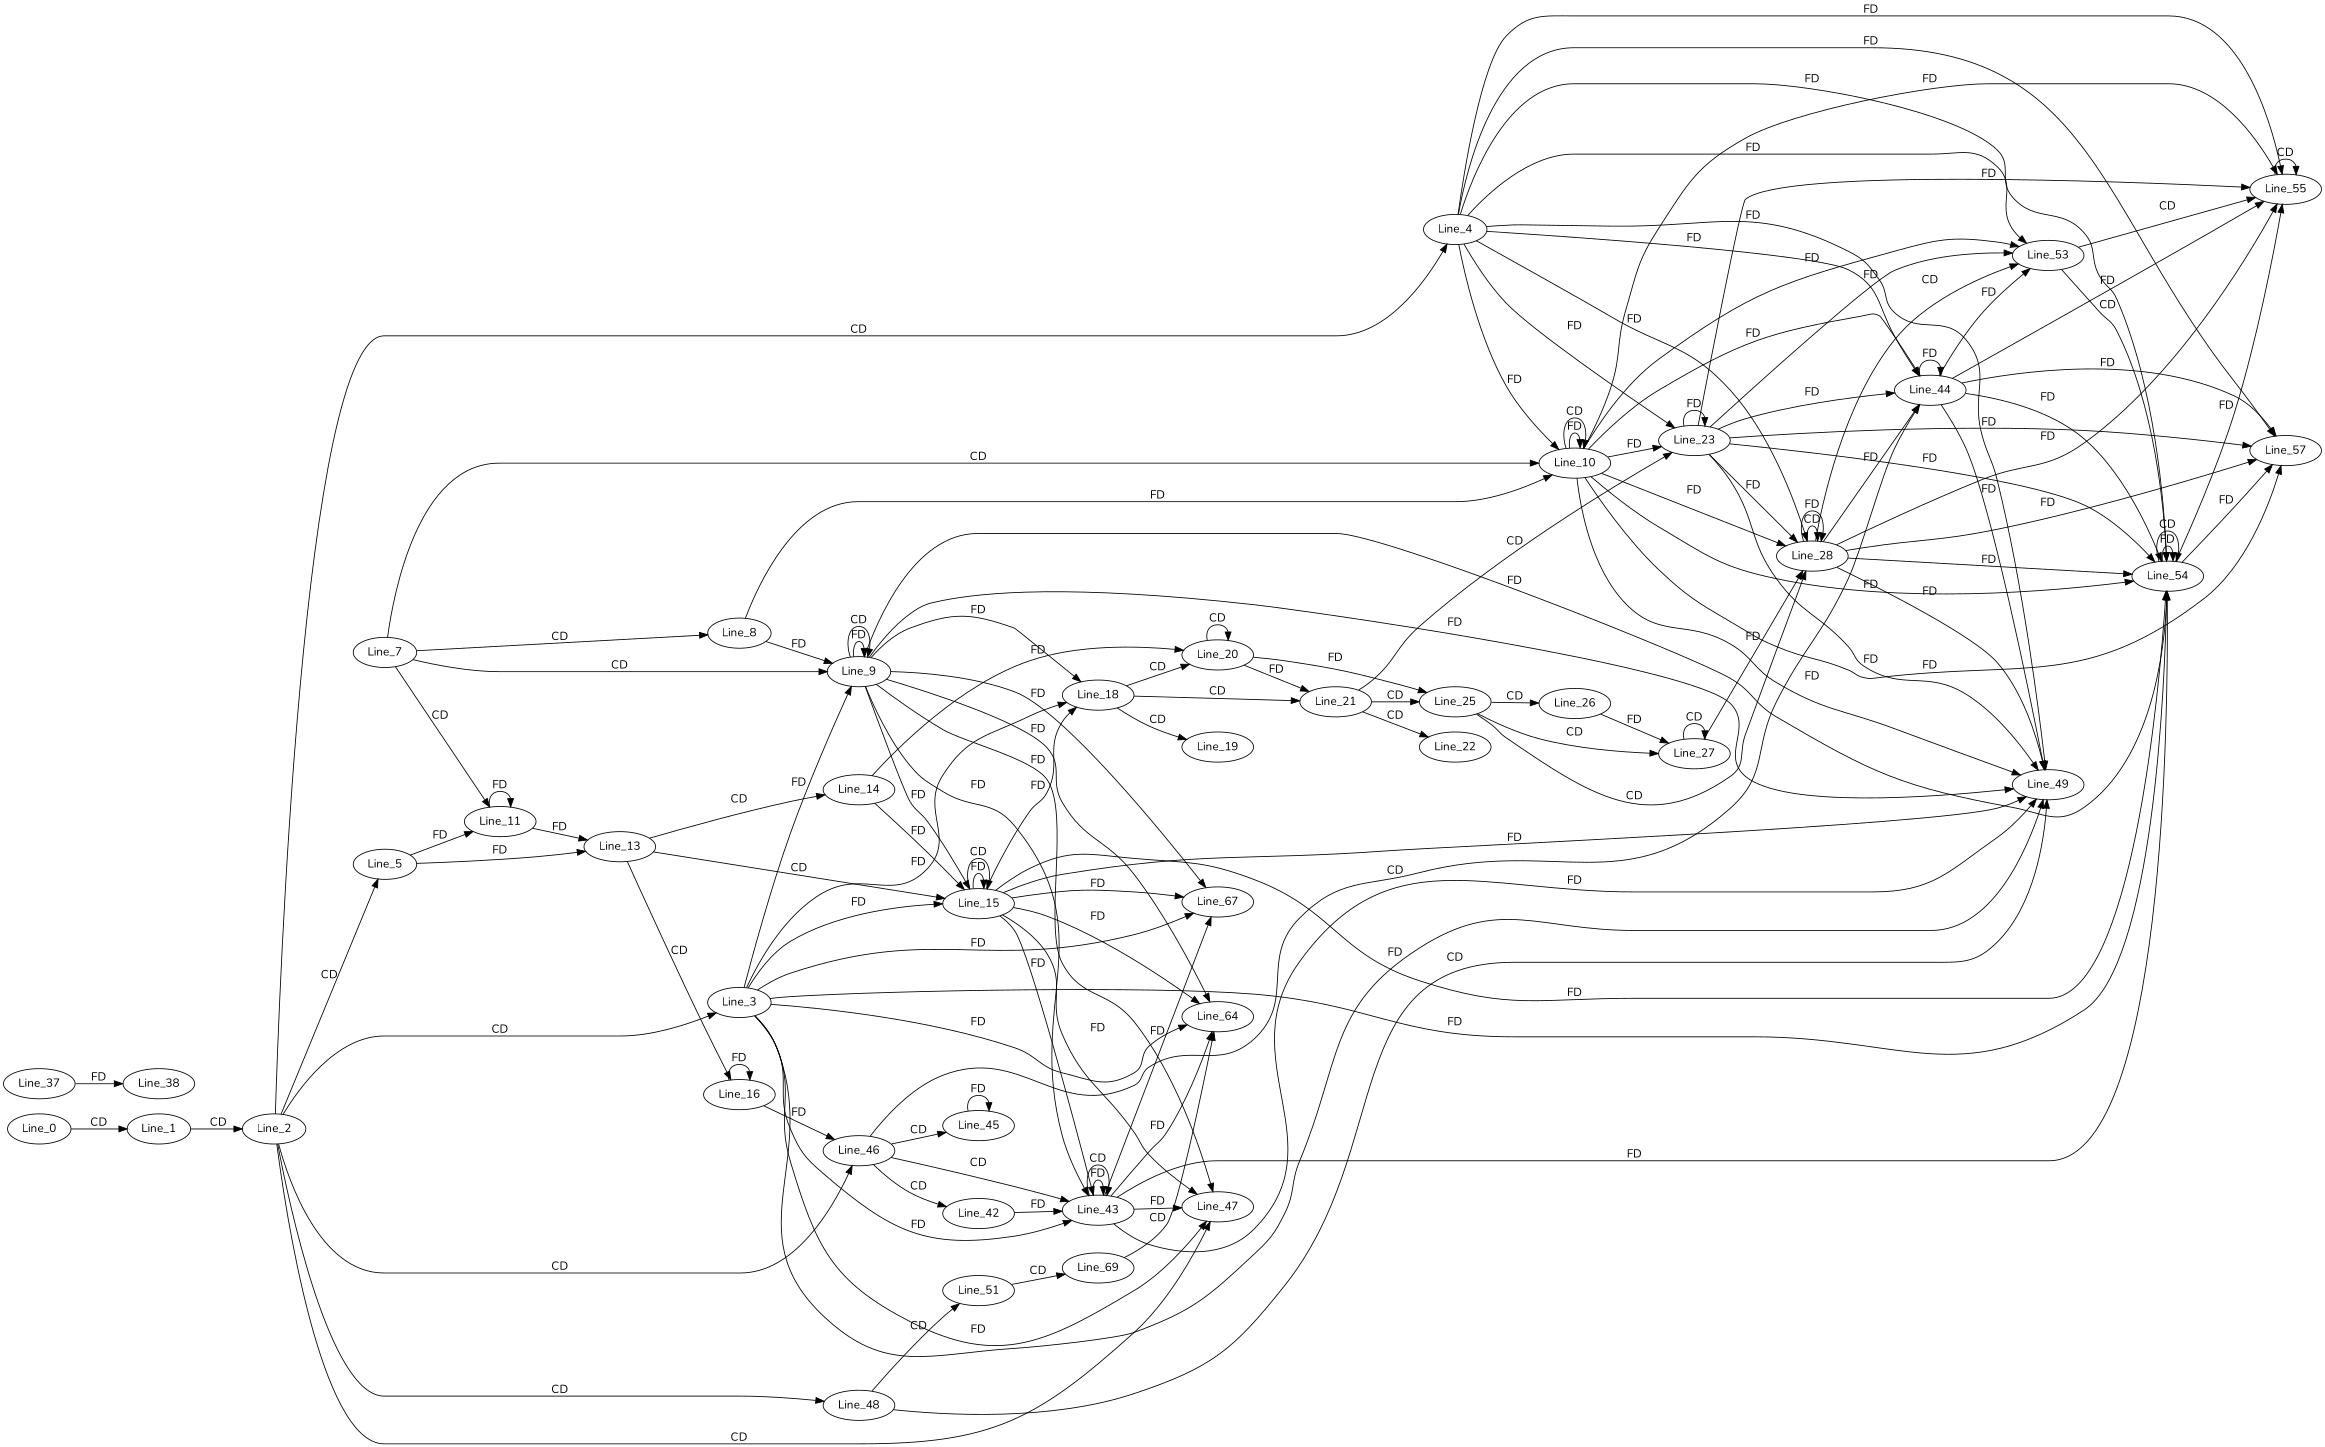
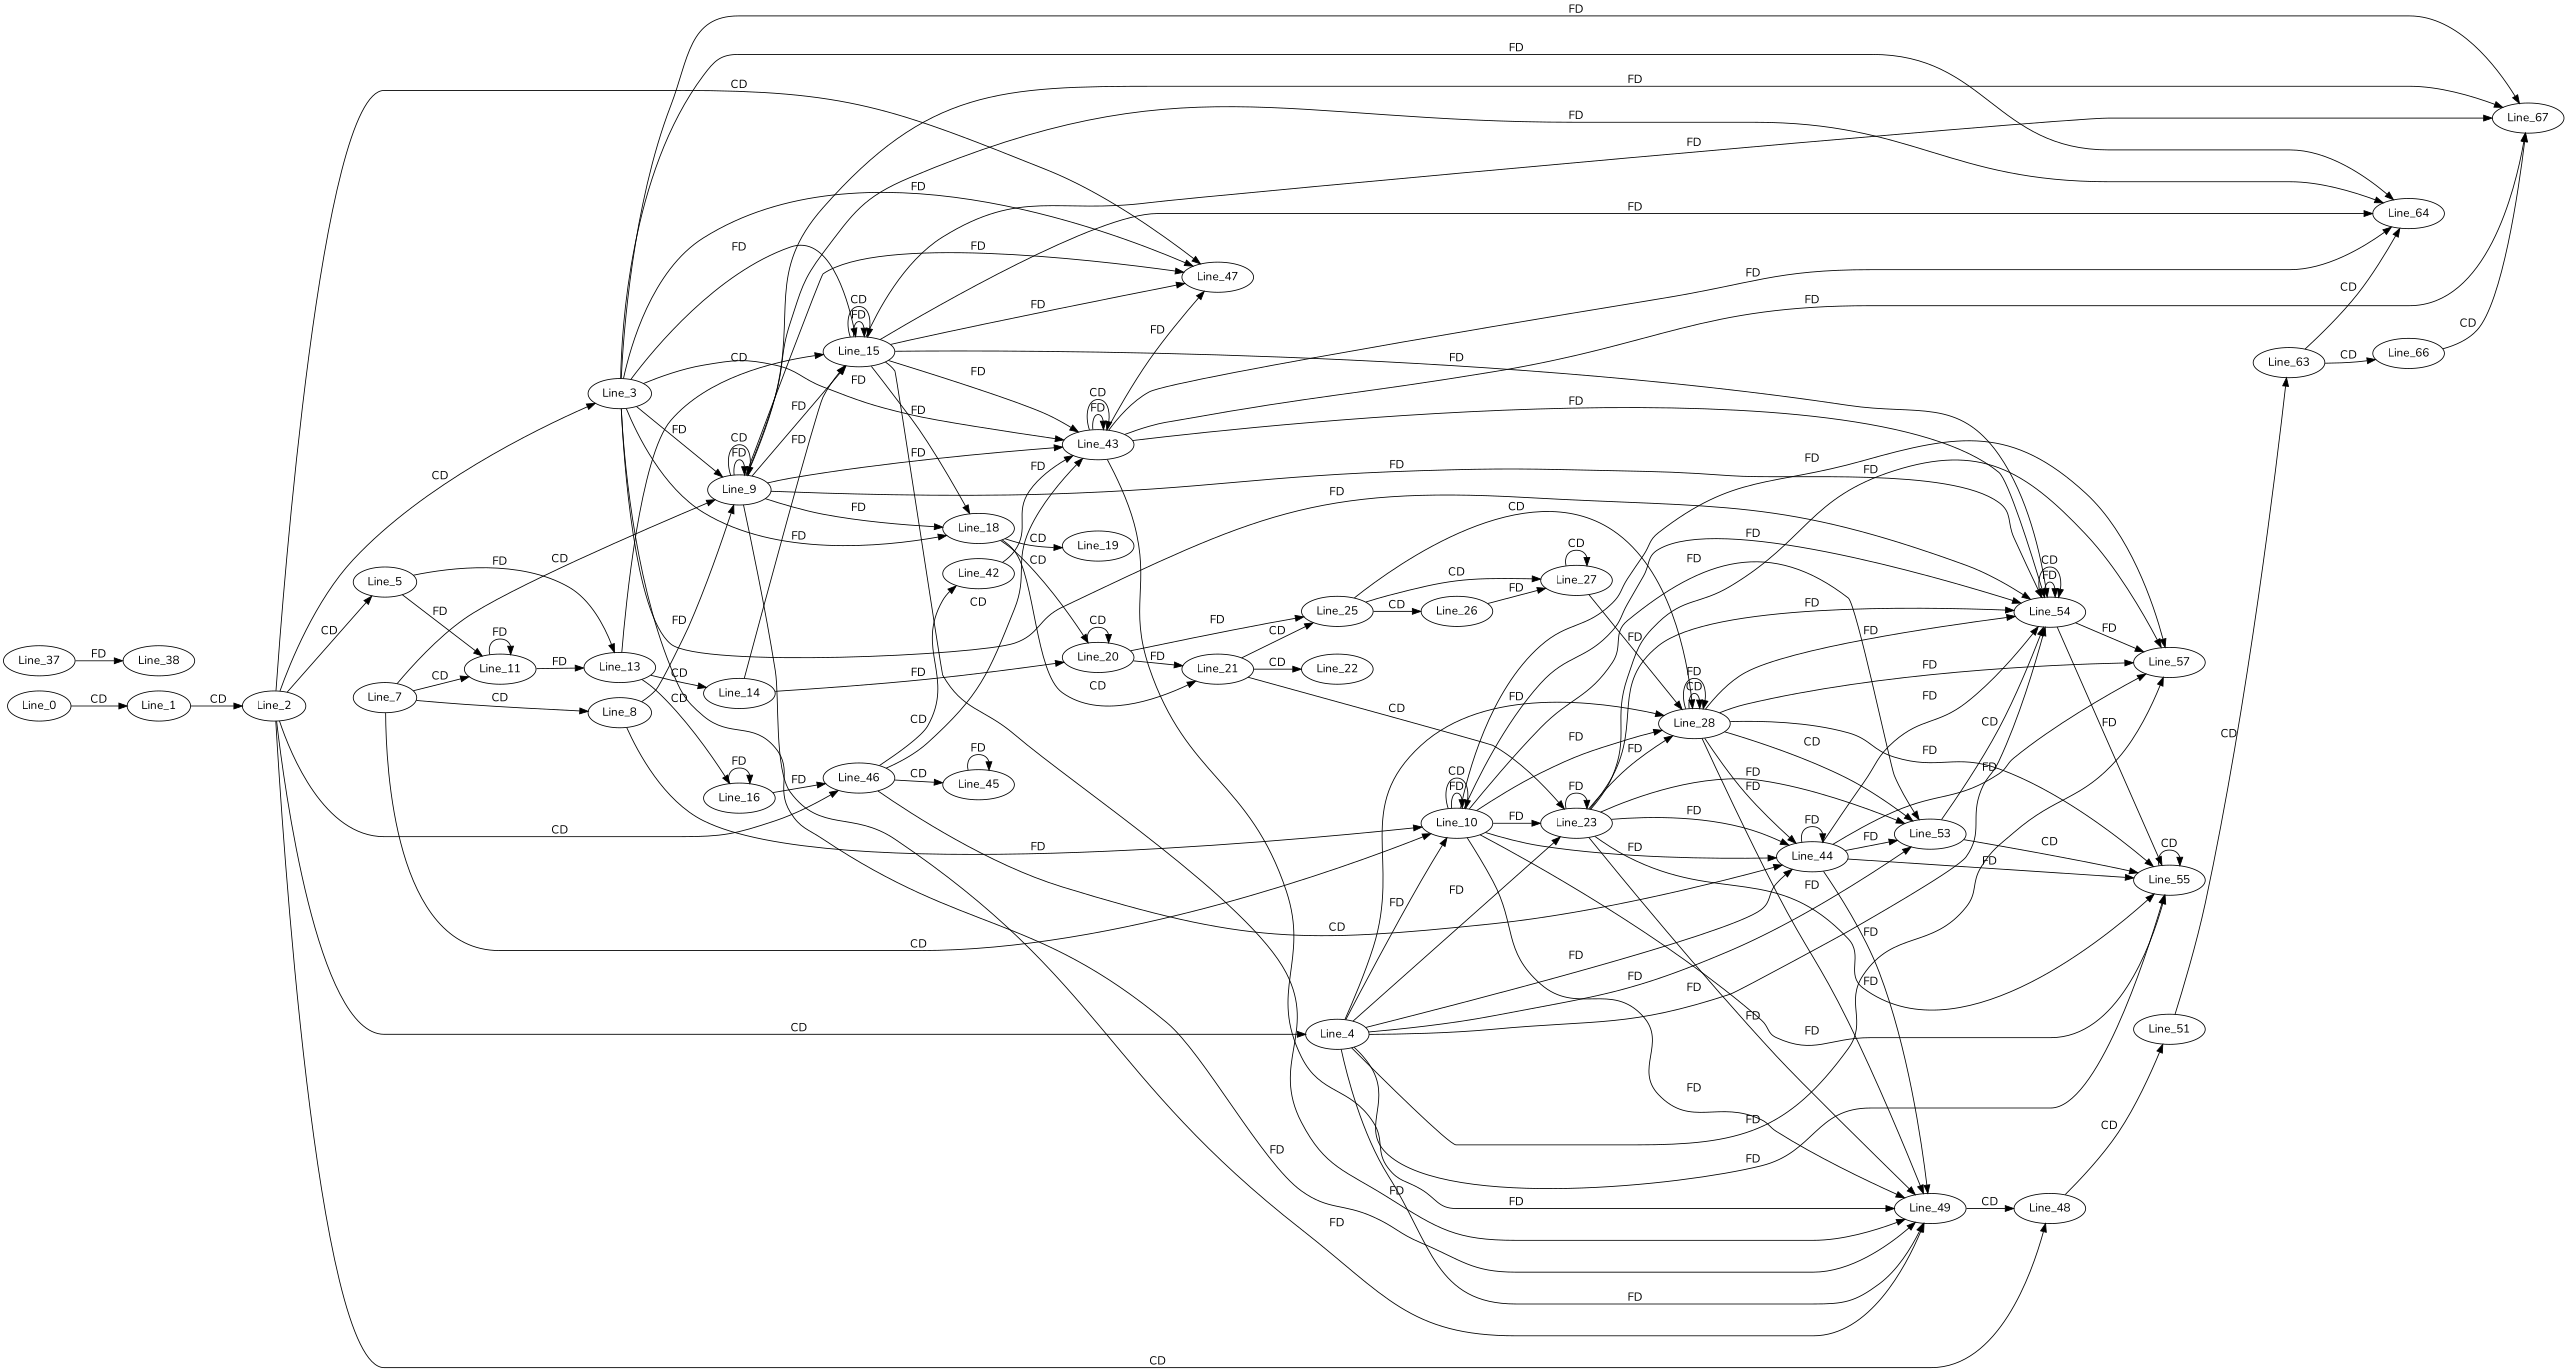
  digraph {
    fontname=Nunito
    rankdir=LR
    node [fontname=Nunito]
    edge [fontname=Nunito]
    Line_0
    Line_1
    Line_2
    Line_3
    Line_4
    Line_5
    n7 [label=Line_46]
    Line_47
    Line_48
    Line_9
    Line_15
    Line_18
    Line_43
    Line_49
    Line_54
    Line_64
    Line_67
    Line_10
    Line_23
    Line_28
    Line_44
    Line_53
    Line_55
    Line_57
    Line_11
    Line_13
    Line_42
    Line_45
    Line_51
    Line_20
    Line_19
    Line_21
    Line_14
    Line_16
    Line_7
    Line_8
    Line_25
    Line_22
    Line_26
    Line_27
    Line_37
    Line_38
-   Line_63 [label=Line_69]
+   Line_63
+   Line_66
    Line_0 -> Line_1 [label=CD]
    Line_1 -> Line_2 [label=CD]
    Line_2 -> Line_3 [label=CD]
    Line_2 -> Line_4 [label=CD]
    Line_2 -> Line_5 [label=CD]
    Line_2 -> n7 [label=CD]
    Line_2 -> Line_47 [label=CD]
    Line_2 -> Line_48 [label=CD]
    Line_3 -> Line_47 [label=FD]
    Line_3 -> Line_9 [label=FD]
    Line_3 -> Line_15 [label=FD]
    Line_3 -> Line_18 [label=FD]
    Line_3 -> Line_43 [label=FD]
    Line_3 -> Line_49 [label=FD]
    Line_3 -> Line_54 [label=FD]
    Line_3 -> Line_64 [label=FD]
    Line_3 -> Line_67 [label=FD]
    Line_4 -> Line_49 [label=FD]
    Line_4 -> Line_54 [label=FD]
    Line_4 -> Line_10 [label=FD]
    Line_4 -> Line_23 [label=FD]
    Line_4 -> Line_28 [label=FD]
    Line_4 -> Line_44 [label=FD]
    Line_4 -> Line_53 [label=FD]
    Line_4 -> Line_55 [label=FD]
    Line_4 -> Line_57 [label=FD]
    Line_5 -> Line_11 [label=FD]
    Line_5 -> Line_13 [label=FD]
    n7 -> Line_43 [label=CD]
    n7 -> Line_44 [label=CD]
    n7 -> Line_42 [label=CD]
    n7 -> Line_45 [label=CD]
-   Line_48 -> Line_49 [label=CD]
+   Line_49 -> Line_48 [label=CD]
    Line_48 -> Line_51 [label=CD]
    Line_9 -> Line_47 [label=FD]
    Line_9 -> Line_9 [label=FD]
    Line_9 -> Line_9 [label=CD]
    Line_9 -> Line_15 [label=FD]
    Line_9 -> Line_18 [label=FD]
    Line_9 -> Line_43 [label=FD]
    Line_9 -> Line_49 [label=FD]
    Line_9 -> Line_54 [label=FD]
    Line_9 -> Line_64 [label=FD]
    Line_9 -> Line_67 [label=FD]
    Line_15 -> Line_47 [label=FD]
    Line_15 -> Line_15 [label=FD]
    Line_15 -> Line_15 [label=CD]
    Line_15 -> Line_18 [label=FD]
    Line_15 -> Line_43 [label=FD]
    Line_15 -> Line_49 [label=FD]
    Line_15 -> Line_54 [label=FD]
    Line_15 -> Line_64 [label=FD]
    Line_15 -> Line_67 [label=FD]
    Line_18 -> Line_20 [label=CD]
    Line_18 -> Line_19 [label=CD]
    Line_18 -> Line_21 [label=CD]
    Line_43 -> Line_47 [label=FD]
    Line_43 -> Line_43 [label=FD]
    Line_43 -> Line_43 [label=CD]
    Line_43 -> Line_49 [label=FD]
    Line_43 -> Line_54 [label=FD]
    Line_43 -> Line_64 [label=FD]
    Line_43 -> Line_67 [label=FD]
    Line_54 -> Line_54 [label=FD]
    Line_54 -> Line_54 [label=CD]
    Line_54 -> Line_55 [label=FD]
    Line_54 -> Line_57 [label=FD]
    Line_10 -> Line_49 [label=FD]
    Line_10 -> Line_54 [label=FD]
    Line_10 -> Line_10 [label=FD]
    Line_10 -> Line_10 [label=CD]
    Line_10 -> Line_23 [label=FD]
    Line_10 -> Line_28 [label=FD]
    Line_10 -> Line_44 [label=FD]
    Line_10 -> Line_53 [label=FD]
    Line_10 -> Line_55 [label=FD]
    Line_10 -> Line_57 [label=FD]
    Line_23 -> Line_49 [label=FD]
    Line_23 -> Line_54 [label=FD]
    Line_23 -> Line_23 [label=FD]
    Line_23 -> Line_28 [label=FD]
    Line_23 -> Line_44 [label=FD]
    Line_23 -> Line_53 [label=FD]
    Line_23 -> Line_55 [label=FD]
    Line_23 -> Line_57 [label=FD]
    Line_28 -> Line_49 [label=FD]
    Line_28 -> Line_54 [label=FD]
    Line_28 -> Line_28 [label=CD]
    Line_28 -> Line_28 [label=FD]
    Line_28 -> Line_44 [label=FD]
    Line_28 -> Line_53 [label=CD]
    Line_28 -> Line_55 [label=FD]
    Line_28 -> Line_57 [label=FD]
    Line_44 -> Line_49 [label=FD]
    Line_44 -> Line_54 [label=FD]
    Line_44 -> Line_44 [label=FD]
    Line_44 -> Line_53 [label=FD]
    Line_44 -> Line_55 [label=FD]
    Line_44 -> Line_57 [label=FD]
    Line_53 -> Line_54 [label=CD]
    Line_53 -> Line_55 [label=CD]
    Line_55 -> Line_55 [label=CD]
    Line_11 -> Line_11 [label=FD]
    Line_11 -> Line_13 [label=FD]
    Line_13 -> Line_15 [label=CD]
    Line_13 -> Line_14 [label=CD]
    Line_13 -> Line_16 [label=CD]
    Line_42 -> Line_43 [label=FD]
    Line_45 -> Line_45 [label=FD]
    Line_51 -> Line_63 [label=CD]
    Line_20 -> Line_20 [label=CD]
    Line_20 -> Line_21 [label=FD]
    Line_20 -> Line_25 [label=FD]
    Line_21 -> Line_23 [label=CD]
    Line_21 -> Line_25 [label=CD]
    Line_21 -> Line_22 [label=CD]
    Line_14 -> Line_15 [label=FD]
    Line_14 -> Line_20 [label=FD]
    Line_16 -> n7 [label=FD]
    Line_16 -> Line_16 [label=FD]
    Line_7 -> Line_9 [label=CD]
    Line_7 -> Line_10 [label=CD]
    Line_7 -> Line_11 [label=CD]
    Line_7 -> Line_8 [label=CD]
    Line_8 -> Line_9 [label=FD]
    Line_8 -> Line_10 [label=FD]
    Line_25 -> Line_28 [label=CD]
    Line_25 -> Line_26 [label=CD]
    Line_25 -> Line_27 [label=CD]
    Line_26 -> Line_27 [label=FD]
    Line_27 -> Line_28 [label=FD]
    Line_27 -> Line_27 [label=CD]
    Line_37 -> Line_38 [label=FD]
    Line_63 -> Line_64 [label=CD]
+   Line_63 -> Line_66 [label=CD]
+   Line_66 -> Line_67 [label=CD]
  }
